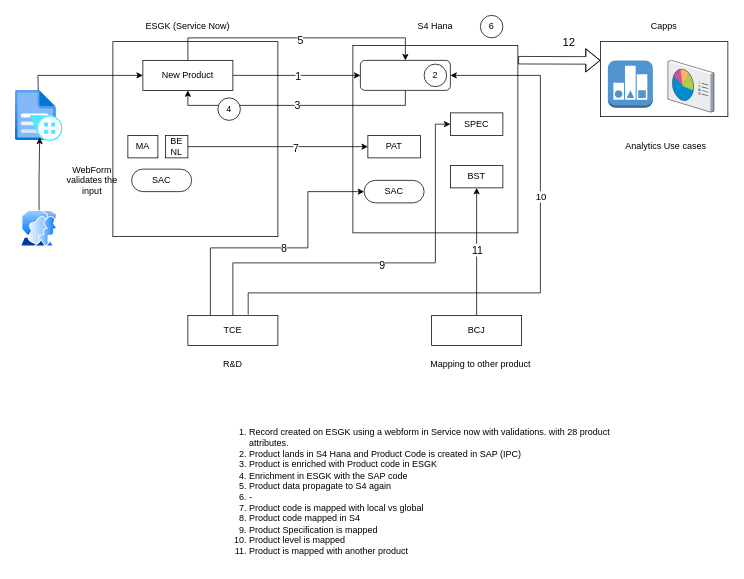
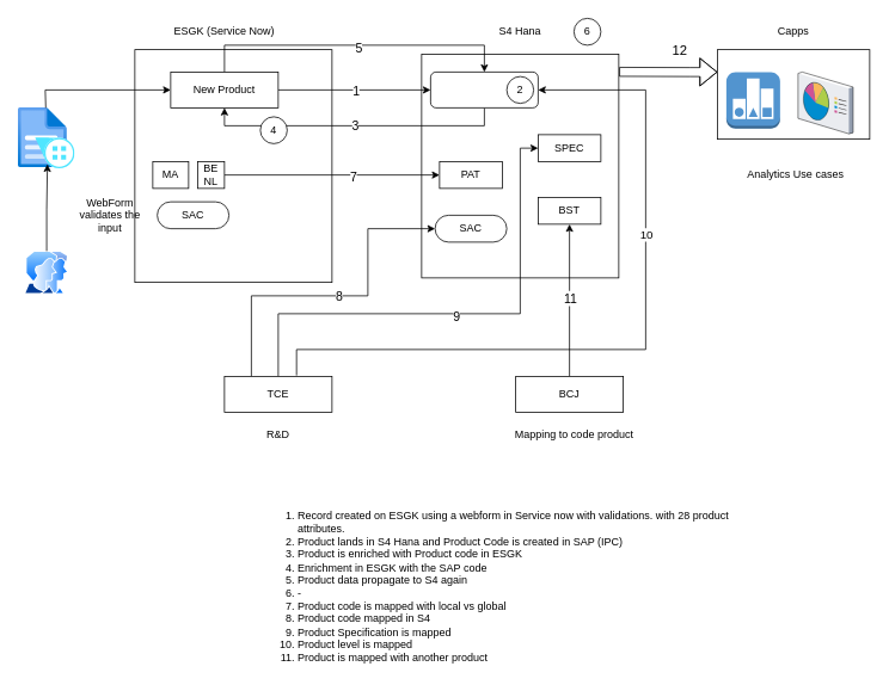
  <mxCell id="0" />
  <mxCell id="1" parent="0" />
  <mxCell id="2" value="" style="rounded=0;whiteSpace=wrap;html=1;" vertex="1" parent="1"><mxGeometry x="150" y="55" width="220" height="260" as="geometry" /></mxCell>
  <mxCell id="3" value="" style="rounded=0;whiteSpace=wrap;html=1;" vertex="1" parent="1"><mxGeometry x="470" y="60" width="220" height="250" as="geometry" /></mxCell>
  <mxCell id="4" value="" style="rounded=0;whiteSpace=wrap;html=1;" vertex="1" parent="1"><mxGeometry x="800" y="55" width="170" height="100" as="geometry" /></mxCell>
  <mxCell id="5" style="edgeStyle=orthogonalEdgeStyle;rounded=0;orthogonalLoop=1;jettySize=auto;html=1;" edge="1" parent="1" source="9" target="19"><mxGeometry relative="1" as="geometry" /></mxCell>
  <mxCell id="6" value="1" style="edgeLabel;html=1;align=center;verticalAlign=middle;resizable=0;points=[];fontSize=14;" vertex="1" connectable="0" parent="5"><mxGeometry x="0.017" y="-1" relative="1" as="geometry"><mxPoint as="offset" /></mxGeometry></mxCell>
  <mxCell id="7" style="edgeStyle=orthogonalEdgeStyle;rounded=0;orthogonalLoop=1;jettySize=auto;html=1;entryX=0.5;entryY=0;entryDx=0;entryDy=0;" edge="1" parent="1" source="9" target="19"><mxGeometry relative="1" as="geometry"><Array as="points"><mxPoint x="250" y="50" /><mxPoint x="540" y="50" /></Array></mxGeometry></mxCell>
  <mxCell id="8" value="5" style="edgeLabel;html=1;align=center;verticalAlign=middle;resizable=0;points=[];fontSize=14;" vertex="1" connectable="0" parent="7"><mxGeometry x="0.025" y="-2" relative="1" as="geometry"><mxPoint as="offset" /></mxGeometry></mxCell>
  <mxCell id="9" value="New Product" style="rounded=0;whiteSpace=wrap;html=1;" vertex="1" parent="1"><mxGeometry x="190" y="80" width="120" height="40" as="geometry" /></mxCell>
  <mxCell id="10" value="ESGK (Service Now)" style="text;html=1;align=center;verticalAlign=middle;whiteSpace=wrap;rounded=0;" vertex="1" parent="1"><mxGeometry x="180" y="20" width="140" height="30" as="geometry" /></mxCell>
  <mxCell id="11" value="S4 Hana" style="text;html=1;align=center;verticalAlign=middle;whiteSpace=wrap;rounded=0;" vertex="1" parent="1"><mxGeometry x="550" y="20" width="60" height="30" as="geometry" /></mxCell>
  <mxCell id="12" value="Capps" style="text;html=1;align=center;verticalAlign=middle;whiteSpace=wrap;rounded=0;" vertex="1" parent="1"><mxGeometry x="855" y="20" width="60" height="30" as="geometry" /></mxCell>
  <mxCell id="13" value="" style="image;aspect=fixed;html=1;points=[];align=center;fontSize=12;image=img/lib/azure2/ai_machine_learning/Form_Recognizers.svg;" vertex="1" parent="1"><mxGeometry x="20" y="120" width="63.2" height="68" as="geometry" /></mxCell>
  <mxCell id="14" value="" style="image;aspect=fixed;perimeter=ellipsePerimeter;html=1;align=center;shadow=0;dashed=0;spacingTop=3;image=img/lib/active_directory/user_accounts.svg;" vertex="1" parent="1"><mxGeometry x="26.6" y="280" width="50" height="48.5" as="geometry" /></mxCell>
  <mxCell id="15" style="edgeStyle=orthogonalEdgeStyle;rounded=0;orthogonalLoop=1;jettySize=auto;html=1;entryX=0.513;entryY=0.926;entryDx=0;entryDy=0;entryPerimeter=0;" edge="1" parent="1" source="14" target="13"><mxGeometry relative="1" as="geometry" /></mxCell>
  <mxCell id="16" value="" style="endArrow=classic;html=1;rounded=0;entryX=0;entryY=0.5;entryDx=0;entryDy=0;" edge="1" parent="1" source="13" target="9"><mxGeometry width="50" height="50" relative="1" as="geometry"><mxPoint x="420" y="160" as="sourcePoint" /><mxPoint x="470" y="110" as="targetPoint" /><Array as="points"><mxPoint x="50" y="100" /></Array></mxGeometry></mxCell>
  <mxCell id="17" style="edgeStyle=orthogonalEdgeStyle;rounded=0;orthogonalLoop=1;jettySize=auto;html=1;entryX=0.5;entryY=1;entryDx=0;entryDy=0;" edge="1" parent="1" source="19" target="9"><mxGeometry relative="1" as="geometry"><Array as="points"><mxPoint x="540" y="140" /><mxPoint x="250" y="140" /></Array></mxGeometry></mxCell>
  <mxCell id="18" value="3" style="edgeLabel;html=1;align=center;verticalAlign=middle;resizable=0;points=[];fontSize=14;" vertex="1" connectable="0" parent="17"><mxGeometry x="-0.002" y="-1" relative="1" as="geometry"><mxPoint as="offset" /></mxGeometry></mxCell>
  <mxCell id="19" value="" style="rounded=1;whiteSpace=wrap;html=1;" vertex="1" parent="1"><mxGeometry x="480" y="80" width="120" height="40" as="geometry" /></mxCell>
  <mxCell id="20" value="WebForm validates the input" style="text;html=1;align=center;verticalAlign=middle;whiteSpace=wrap;rounded=0;" vertex="1" parent="1"><mxGeometry x="86" y="210" width="73" height="60" as="geometry" /></mxCell>
  <mxCell id="21" value="2" style="ellipse;whiteSpace=wrap;html=1;" vertex="1" parent="1"><mxGeometry x="565" y="85" width="30" height="30" as="geometry" /></mxCell>
  <mxCell id="22" value="4" style="ellipse;whiteSpace=wrap;html=1;" vertex="1" parent="1"><mxGeometry x="290" y="130" width="30" height="30" as="geometry" /></mxCell>
  <mxCell id="23" value="PAT" style="rounded=0;whiteSpace=wrap;html=1;" vertex="1" parent="1"><mxGeometry x="490" y="180" width="70" height="30" as="geometry" /></mxCell>
  <mxCell id="24" value="MA" style="rounded=0;whiteSpace=wrap;html=1;" vertex="1" parent="1"><mxGeometry x="170" y="180" width="40" height="30" as="geometry" /></mxCell>
  <mxCell id="25" style="edgeStyle=orthogonalEdgeStyle;rounded=0;orthogonalLoop=1;jettySize=auto;html=1;" edge="1" parent="1" source="27" target="23"><mxGeometry relative="1" as="geometry" /></mxCell>
  <mxCell id="26" value="&lt;font style=&quot;font-size: 14px;&quot;&gt;7&lt;/font&gt;" style="edgeLabel;html=1;align=center;verticalAlign=middle;resizable=0;points=[];" vertex="1" connectable="0" parent="25"><mxGeometry x="0.195" y="-1" relative="1" as="geometry"><mxPoint as="offset" /></mxGeometry></mxCell>
  <mxCell id="27" value="BE&lt;div&gt;NL&lt;/div&gt;" style="rounded=0;whiteSpace=wrap;html=1;" vertex="1" parent="1"><mxGeometry x="220" y="180" width="30" height="30" as="geometry" /></mxCell>
  <mxCell id="28" value="SAC" style="rounded=1;whiteSpace=wrap;html=1;arcSize=50;" vertex="1" parent="1"><mxGeometry x="175" y="225" width="80" height="30" as="geometry" /></mxCell>
  <mxCell id="29" value="SAC" style="rounded=1;whiteSpace=wrap;html=1;arcSize=50;" vertex="1" parent="1"><mxGeometry x="485" y="240" width="80" height="30" as="geometry" /></mxCell>
  <mxCell id="30" style="edgeStyle=orthogonalEdgeStyle;rounded=0;orthogonalLoop=1;jettySize=auto;html=1;" edge="1" parent="1" source="36" target="38"><mxGeometry relative="1" as="geometry"><Array as="points"><mxPoint x="310" y="350" /><mxPoint x="580" y="350" /><mxPoint x="580" y="165" /></Array></mxGeometry></mxCell>
  <mxCell id="31" value="&lt;font style=&quot;font-size: 14px;&quot;&gt;9&lt;/font&gt;" style="edgeLabel;html=1;align=center;verticalAlign=middle;resizable=0;points=[];" vertex="1" connectable="0" parent="30"><mxGeometry x="-0.017" y="-2" relative="1" as="geometry"><mxPoint as="offset" /></mxGeometry></mxCell>
  <mxCell id="32" style="edgeStyle=orthogonalEdgeStyle;rounded=0;orthogonalLoop=1;jettySize=auto;html=1;entryX=1;entryY=0.5;entryDx=0;entryDy=0;exitX=0.67;exitY=-0.025;exitDx=0;exitDy=0;exitPerimeter=0;" edge="1" parent="1" source="36" target="19"><mxGeometry relative="1" as="geometry"><Array as="points"><mxPoint x="330" y="390" /><mxPoint x="720" y="390" /><mxPoint x="720" y="100" /></Array></mxGeometry></mxCell>
  <mxCell id="33" value="10" style="edgeLabel;html=1;align=center;verticalAlign=middle;resizable=0;points=[];fontSize=13;" vertex="1" connectable="0" parent="32"><mxGeometry x="0.321" relative="1" as="geometry"><mxPoint as="offset" /></mxGeometry></mxCell>
  <mxCell id="34" style="edgeStyle=orthogonalEdgeStyle;rounded=0;orthogonalLoop=1;jettySize=auto;html=1;exitX=0.25;exitY=0;exitDx=0;exitDy=0;entryX=0;entryY=0.5;entryDx=0;entryDy=0;" edge="1" parent="1" source="36" target="29"><mxGeometry relative="1" as="geometry"><Array as="points"><mxPoint x="280" y="330" /><mxPoint x="410" y="330" /><mxPoint x="410" y="255" /></Array></mxGeometry></mxCell>
  <mxCell id="35" value="&lt;font style=&quot;font-size: 14px;&quot;&gt;8&lt;/font&gt;" style="edgeLabel;html=1;align=center;verticalAlign=middle;resizable=0;points=[];" vertex="1" connectable="0" parent="34"><mxGeometry x="0.011" relative="1" as="geometry"><mxPoint as="offset" /></mxGeometry></mxCell>
  <mxCell id="36" value="TCE" style="rounded=0;whiteSpace=wrap;html=1;" vertex="1" parent="1"><mxGeometry x="250" y="420" width="120" height="40" as="geometry" /></mxCell>
  <mxCell id="37" value="R&amp;amp;D" style="text;html=1;align=center;verticalAlign=middle;whiteSpace=wrap;rounded=0;" vertex="1" parent="1"><mxGeometry x="280" y="470" width="60" height="30" as="geometry" /></mxCell>
  <mxCell id="38" value="SPEC" style="rounded=0;whiteSpace=wrap;html=1;" vertex="1" parent="1"><mxGeometry x="600" y="150" width="70" height="30" as="geometry" /></mxCell>
  <mxCell id="39" style="edgeStyle=orthogonalEdgeStyle;rounded=0;orthogonalLoop=1;jettySize=auto;html=1;" edge="1" parent="1" source="41" target="42"><mxGeometry relative="1" as="geometry" /></mxCell>
  <mxCell id="40" value="&lt;font style=&quot;font-size: 14px;&quot;&gt;11&lt;/font&gt;" style="edgeLabel;html=1;align=center;verticalAlign=middle;resizable=0;points=[];" vertex="1" connectable="0" parent="39"><mxGeometry x="0.03" relative="1" as="geometry"><mxPoint as="offset" /></mxGeometry></mxCell>
  <mxCell id="41" value="BCJ" style="rounded=0;whiteSpace=wrap;html=1;" vertex="1" parent="1"><mxGeometry x="575" y="420" width="120" height="40" as="geometry" /></mxCell>
  <mxCell id="42" value="BST" style="rounded=0;whiteSpace=wrap;html=1;" vertex="1" parent="1"><mxGeometry x="600" y="220" width="70" height="30" as="geometry" /></mxCell>
  <mxCell id="43" value="6" style="ellipse;whiteSpace=wrap;html=1;" vertex="1" parent="1"><mxGeometry x="640" y="20" width="30" height="30" as="geometry" /></mxCell>
- <mxCell id="44" value="Mapping to other product" style="text;html=1;align=center;verticalAlign=middle;whiteSpace=wrap;rounded=0;" vertex="1" parent="1"><mxGeometry x="558" y="470" width="165" height="30" as="geometry" /></mxCell>
+ <mxCell id="44" value="Mapping to code product" style="text;html=1;align=center;verticalAlign=middle;whiteSpace=wrap;rounded=0;" vertex="1" parent="1"><mxGeometry x="558" y="470" width="165" height="30" as="geometry" /></mxCell>
  <mxCell id="45" value="" style="shape=flexArrow;endArrow=classic;html=1;rounded=0;exitX=1.002;exitY=0.079;exitDx=0;exitDy=0;exitPerimeter=0;entryX=0;entryY=0.25;entryDx=0;entryDy=0;" edge="1" parent="1" source="3" target="4"><mxGeometry width="50" height="50" relative="1" as="geometry"><mxPoint x="580" y="350" as="sourcePoint" /><mxPoint x="630" y="300" as="targetPoint" /><Array as="points"><mxPoint x="770" y="80" /></Array></mxGeometry></mxCell>
  <mxCell id="46" value="12" style="text;html=1;align=center;verticalAlign=middle;resizable=0;points=[];autosize=1;strokeColor=none;fillColor=none;fontSize=15;" vertex="1" parent="1"><mxGeometry x="738" y="40" width="40" height="30" as="geometry" /></mxCell>
  <mxCell id="47" value="" style="outlineConnect=0;dashed=0;verticalLabelPosition=bottom;verticalAlign=top;align=center;html=1;shape=mxgraph.aws3.reported_state;fillColor=#5294CF;gradientColor=none;" vertex="1" parent="1"><mxGeometry x="810" y="80" width="60" height="63" as="geometry" /></mxCell>
  <mxCell id="48" value="" style="verticalLabelPosition=bottom;sketch=0;aspect=fixed;html=1;verticalAlign=top;strokeColor=none;align=center;outlineConnect=0;shape=mxgraph.citrix.reporting;" vertex="1" parent="1"><mxGeometry x="890" y="80" width="61.5" height="69" as="geometry" /></mxCell>
  <mxCell id="49" value="Analytics Use cases" style="text;html=1;align=center;verticalAlign=middle;whiteSpace=wrap;rounded=0;" vertex="1" parent="1"><mxGeometry x="805" y="180" width="165" height="30" as="geometry" /></mxCell>
  <mxCell id="50" value="&lt;ol&gt;&lt;li&gt;Record created on ESGK using a webform in Service now with validations. with 28 product attributes.&lt;/li&gt;&lt;li&gt;Product lands in S4 Hana and Product Code is created in SAP (IPC)&lt;/li&gt;&lt;li&gt;Product is enriched with Product code in ESGK&lt;/li&gt;&lt;li&gt;Enrichment in ESGK with the SAP code&lt;/li&gt;&lt;li&gt;Product data propagate to S4 again&lt;/li&gt;&lt;li&gt;-&lt;/li&gt;&lt;li&gt;Product code is mapped with local vs global&lt;/li&gt;&lt;li&gt;Product code mapped in S4&lt;/li&gt;&lt;li&gt;Product Specification is mapped&lt;/li&gt;&lt;li&gt;Product level is mapped&lt;/li&gt;&lt;li&gt;Product is mapped with another product&lt;/li&gt;&lt;/ol&gt;" style="text;html=1;align=left;verticalAlign=middle;whiteSpace=wrap;rounded=0;" vertex="1" parent="1"><mxGeometry x="290" y="560" width="550" height="190" as="geometry" /></mxCell>
